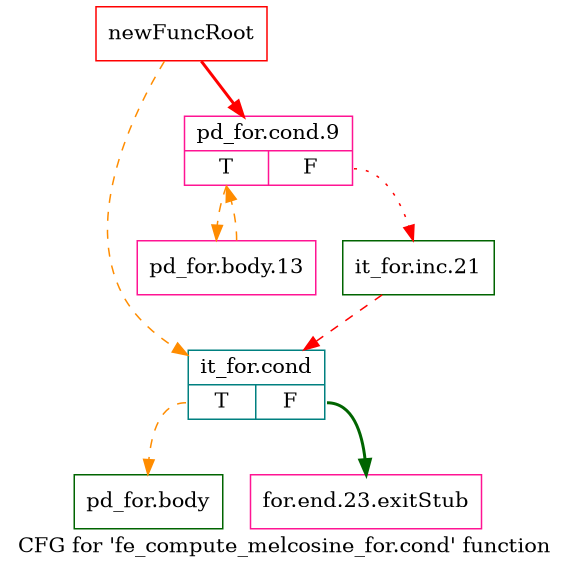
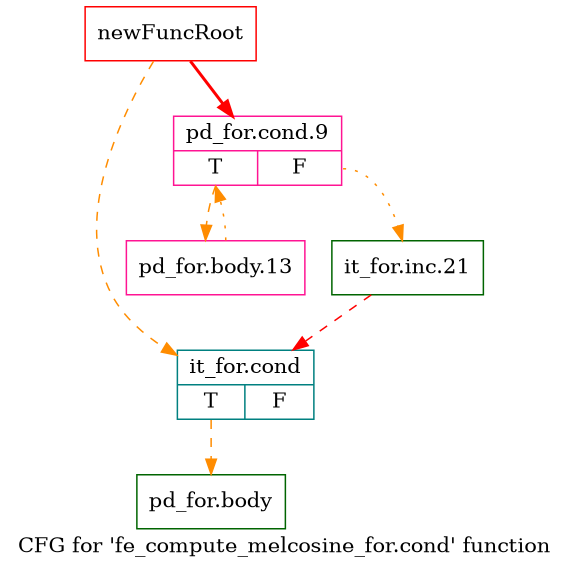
  digraph {
    label="CFG for 'fe_compute_melcosine_for.cond' function"
    node [color=deeppink shape=record]
    edge [color=darkorange style=dashed]
    n1 [color=red label="{newFuncRoot}"]
    n2 [color=teal label="{it_for.cond|{<s0>T|<s1>F}}"]
    n3 [label="{pd_for.cond.9|{<s0>T|<s1>F}}"]
-   n4 [label="{for.end.23.exitStub}"]
    n5 [color=darkgreen label="{pd_for.body}"]
    n6 [label="{pd_for.body.13}"]
    n7 [color=darkgreen label="{it_for.inc.21}"]
    n1 -> n2
    n1 -> n3 [color=red style=bold]
-   n2 -> n4 [color=darkgreen style=bold tailport=s1]
    n2 -> n5 [tailport=s0]
    n3 -> n6 [tailport=s0]
-   n3 -> n7 [color=red style=dotted tailport=s1]
-   n6 -> n3
+   n3 -> n7 [style=dotted tailport=s1]
+   n6 -> n3 [style=dotted]
    n7 -> n2 [color=red]
  }
